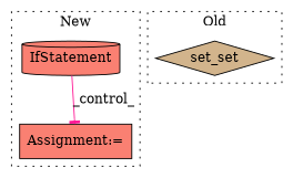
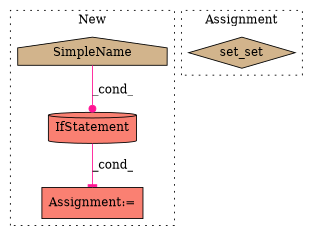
  digraph {
    node [fillcolor=salmon style=filled]
    edge [color=deeppink]
    n1 [a=25 l="4,2" label=IfStatement s="38225,38255" shape=cylinder]
    n2 [a=7 l=1 label="Assignment:=" s=38411 shape=box]
+   n3 [a=42 fillcolor=tan label=SimpleName shape=house]
    n4 [a=32 fillcolor=tan l="10,1" label=set_set s="38128,38145" shape=diamond]
    subgraph cluster_1 {
      label=New
      style=dotted
      n1
      n2
+     n3
    }
    subgraph cluster_2 {
-     label=Old
+     label=Assignment
      style=dotted
      n4
    }
-   n1 -> n2 [arrowhead=tee label=_control_]
+   n1 -> n2 [arrowhead=tee label=_cond_]
+   n3 -> n1 [arrowhead=dot label=_cond_]
  }
